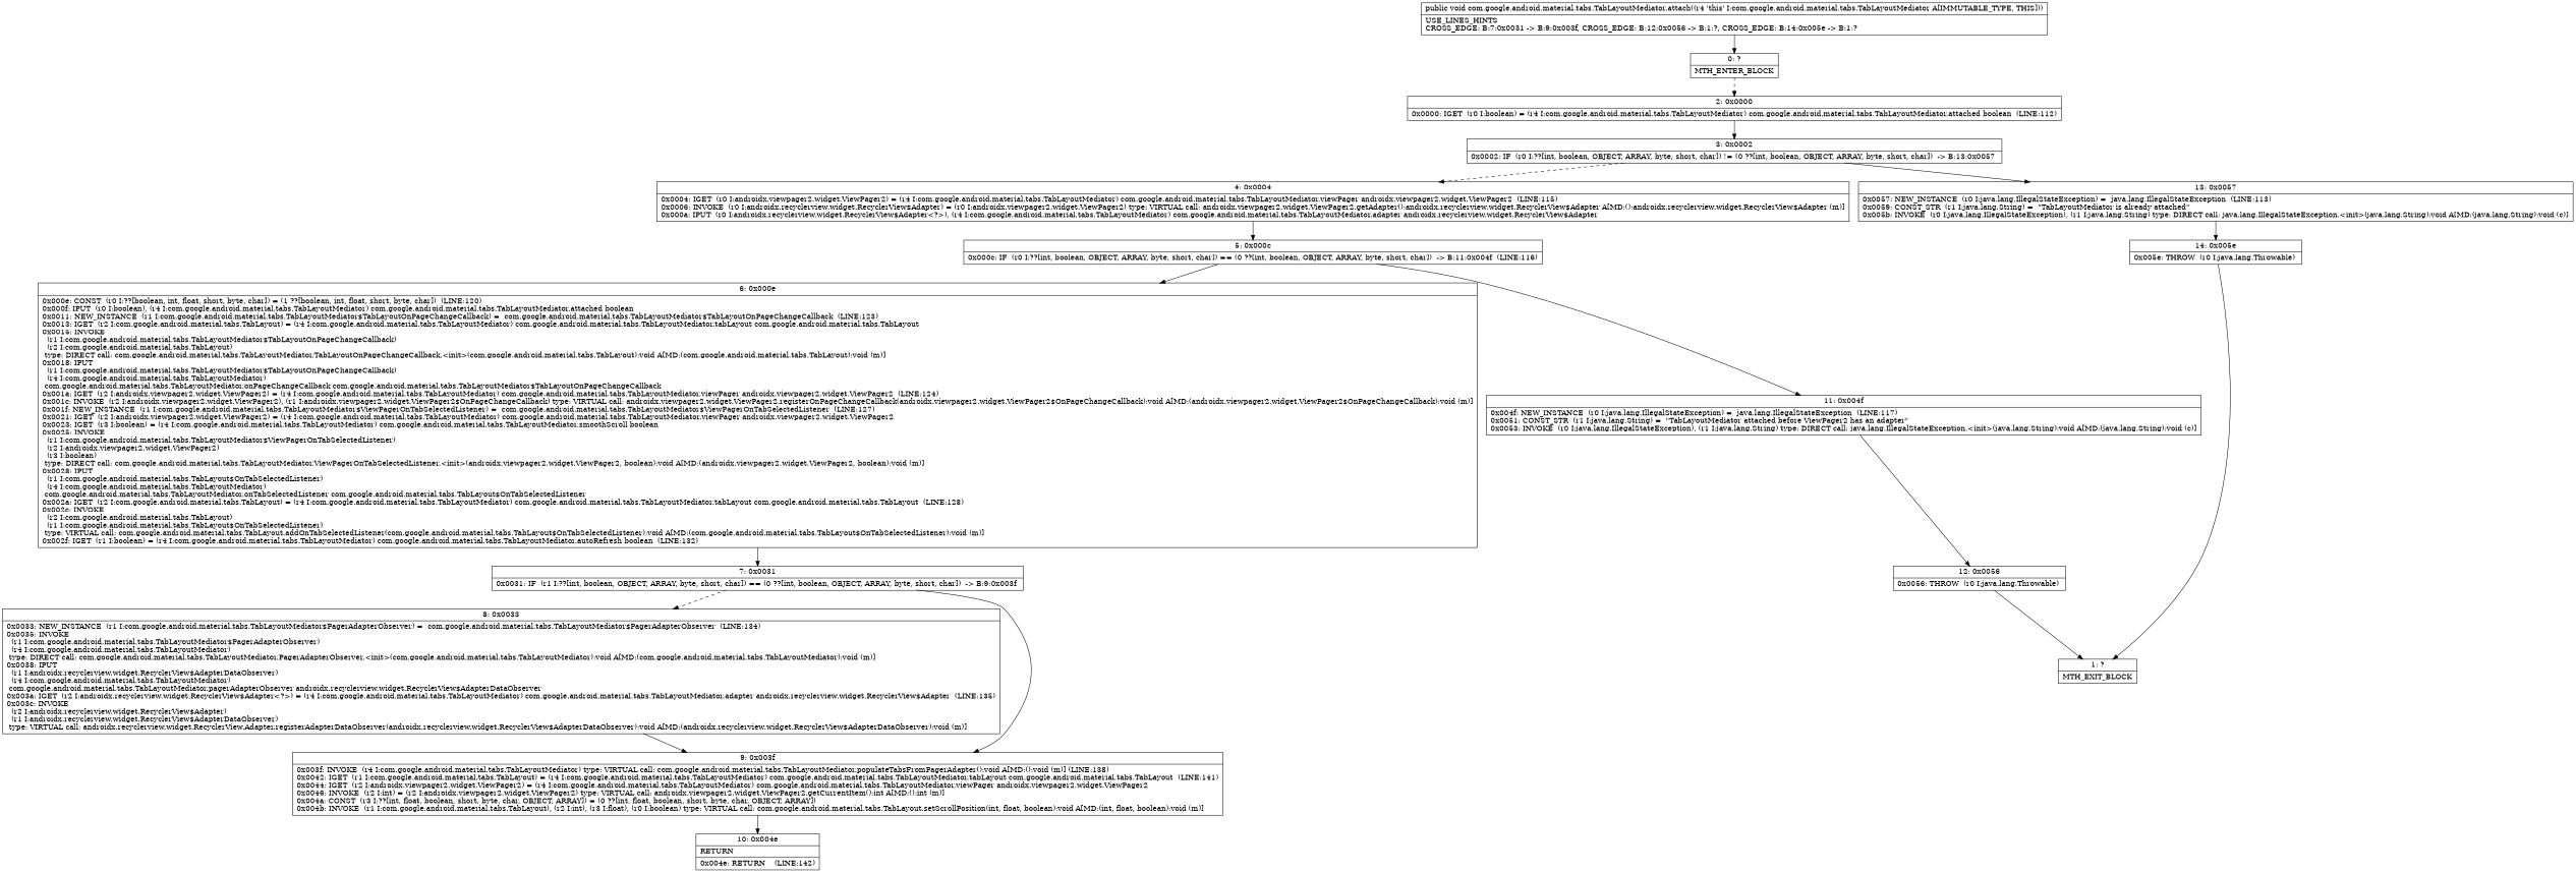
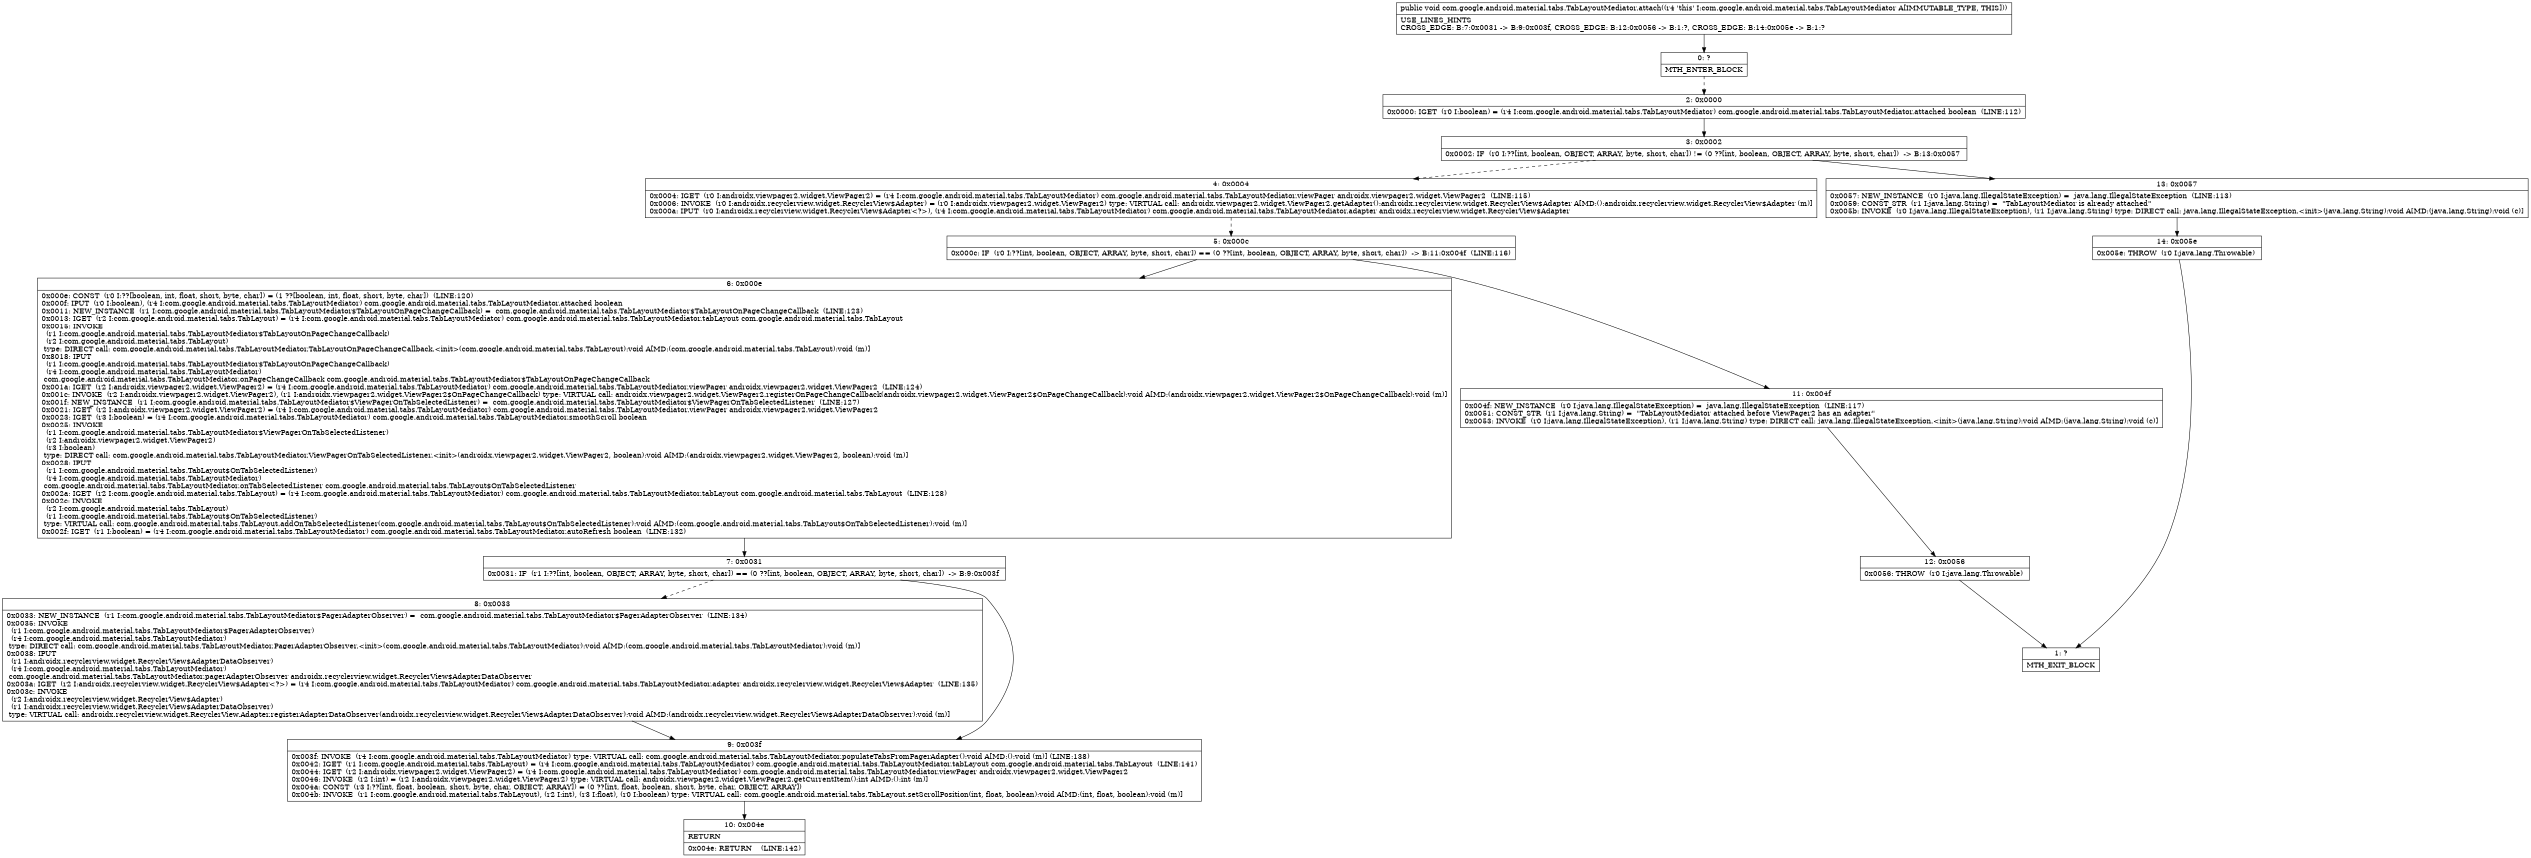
  digraph {
    node [shape=record]
    n1 [label="{0\:\ ?|MTH_ENTER_BLOCK\l}"]
    n2 [label="{2\:\ 0x0000|0x0000: IGET  (r0 I:boolean) = (r4 I:com.google.android.material.tabs.TabLayoutMediator) com.google.android.material.tabs.TabLayoutMediator.attached boolean  (LINE:112)\l}"]
    n3 [label="{3\:\ 0x0002|0x0002: IF  (r0 I:??[int, boolean, OBJECT, ARRAY, byte, short, char]) != (0 ??[int, boolean, OBJECT, ARRAY, byte, short, char])  \-\> B:13:0x0057 \l}"]
    n4 [label="{4\:\ 0x0004|0x0004: IGET  (r0 I:androidx.viewpager2.widget.ViewPager2) = (r4 I:com.google.android.material.tabs.TabLayoutMediator) com.google.android.material.tabs.TabLayoutMediator.viewPager androidx.viewpager2.widget.ViewPager2  (LINE:115)\l0x0006: INVOKE  (r0 I:androidx.recyclerview.widget.RecyclerView$Adapter) = (r0 I:androidx.viewpager2.widget.ViewPager2) type: VIRTUAL call: androidx.viewpager2.widget.ViewPager2.getAdapter():androidx.recyclerview.widget.RecyclerView$Adapter A[MD:():androidx.recyclerview.widget.RecyclerView$Adapter (m)]\l0x000a: IPUT  (r0 I:androidx.recyclerview.widget.RecyclerView$Adapter\<?\>), (r4 I:com.google.android.material.tabs.TabLayoutMediator) com.google.android.material.tabs.TabLayoutMediator.adapter androidx.recyclerview.widget.RecyclerView$Adapter \l}"]
    n5 [label="{13\:\ 0x0057|0x0057: NEW_INSTANCE  (r0 I:java.lang.IllegalStateException) =  java.lang.IllegalStateException  (LINE:113)\l0x0059: CONST_STR  (r1 I:java.lang.String) =  \"TabLayoutMediator is already attached\" \l0x005b: INVOKE  (r0 I:java.lang.IllegalStateException), (r1 I:java.lang.String) type: DIRECT call: java.lang.IllegalStateException.\<init\>(java.lang.String):void A[MD:(java.lang.String):void (c)]\l}"]
    n6 [label="{5\:\ 0x000c|0x000c: IF  (r0 I:??[int, boolean, OBJECT, ARRAY, byte, short, char]) == (0 ??[int, boolean, OBJECT, ARRAY, byte, short, char])  \-\> B:11:0x004f  (LINE:116)\l}"]
    n7 [label="{14\:\ 0x005e|0x005e: THROW  (r0 I:java.lang.Throwable) \l}"]
-   n8 [label="{6\:\ 0x000e|0x000e: CONST  (r0 I:??[boolean, int, float, short, byte, char]) = (1 ??[boolean, int, float, short, byte, char])  (LINE:120)\l0x000f: IPUT  (r0 I:boolean), (r4 I:com.google.android.material.tabs.TabLayoutMediator) com.google.android.material.tabs.TabLayoutMediator.attached boolean \l0x0011: NEW_INSTANCE  (r1 I:com.google.android.material.tabs.TabLayoutMediator$TabLayoutOnPageChangeCallback) =  com.google.android.material.tabs.TabLayoutMediator$TabLayoutOnPageChangeCallback  (LINE:123)\l0x0013: IGET  (r2 I:com.google.android.material.tabs.TabLayout) = (r4 I:com.google.android.material.tabs.TabLayoutMediator) com.google.android.material.tabs.TabLayoutMediator.tabLayout com.google.android.material.tabs.TabLayout \l0x0015: INVOKE  \l  (r1 I:com.google.android.material.tabs.TabLayoutMediator$TabLayoutOnPageChangeCallback)\l  (r2 I:com.google.android.material.tabs.TabLayout)\l type: DIRECT call: com.google.android.material.tabs.TabLayoutMediator.TabLayoutOnPageChangeCallback.\<init\>(com.google.android.material.tabs.TabLayout):void A[MD:(com.google.android.material.tabs.TabLayout):void (m)]\l0x0018: IPUT  \l  (r1 I:com.google.android.material.tabs.TabLayoutMediator$TabLayoutOnPageChangeCallback)\l  (r4 I:com.google.android.material.tabs.TabLayoutMediator)\l com.google.android.material.tabs.TabLayoutMediator.onPageChangeCallback com.google.android.material.tabs.TabLayoutMediator$TabLayoutOnPageChangeCallback \l0x001a: IGET  (r2 I:androidx.viewpager2.widget.ViewPager2) = (r4 I:com.google.android.material.tabs.TabLayoutMediator) com.google.android.material.tabs.TabLayoutMediator.viewPager androidx.viewpager2.widget.ViewPager2  (LINE:124)\l0x001c: INVOKE  (r2 I:androidx.viewpager2.widget.ViewPager2), (r1 I:androidx.viewpager2.widget.ViewPager2$OnPageChangeCallback) type: VIRTUAL call: androidx.viewpager2.widget.ViewPager2.registerOnPageChangeCallback(androidx.viewpager2.widget.ViewPager2$OnPageChangeCallback):void A[MD:(androidx.viewpager2.widget.ViewPager2$OnPageChangeCallback):void (m)]\l0x001f: NEW_INSTANCE  (r1 I:com.google.android.material.tabs.TabLayoutMediator$ViewPagerOnTabSelectedListener) =  com.google.android.material.tabs.TabLayoutMediator$ViewPagerOnTabSelectedListener  (LINE:127)\l0x0021: IGET  (r2 I:androidx.viewpager2.widget.ViewPager2) = (r4 I:com.google.android.material.tabs.TabLayoutMediator) com.google.android.material.tabs.TabLayoutMediator.viewPager androidx.viewpager2.widget.ViewPager2 \l0x0023: IGET  (r3 I:boolean) = (r4 I:com.google.android.material.tabs.TabLayoutMediator) com.google.android.material.tabs.TabLayoutMediator.smoothScroll boolean \l0x0025: INVOKE  \l  (r1 I:com.google.android.material.tabs.TabLayoutMediator$ViewPagerOnTabSelectedListener)\l  (r2 I:androidx.viewpager2.widget.ViewPager2)\l  (r3 I:boolean)\l type: DIRECT call: com.google.android.material.tabs.TabLayoutMediator.ViewPagerOnTabSelectedListener.\<init\>(androidx.viewpager2.widget.ViewPager2, boolean):void A[MD:(androidx.viewpager2.widget.ViewPager2, boolean):void (m)]\l0x0028: IPUT  \l  (r1 I:com.google.android.material.tabs.TabLayout$OnTabSelectedListener)\l  (r4 I:com.google.android.material.tabs.TabLayoutMediator)\l com.google.android.material.tabs.TabLayoutMediator.onTabSelectedListener com.google.android.material.tabs.TabLayout$OnTabSelectedListener \l0x002a: IGET  (r2 I:com.google.android.material.tabs.TabLayout) = (r4 I:com.google.android.material.tabs.TabLayoutMediator) com.google.android.material.tabs.TabLayoutMediator.tabLayout com.google.android.material.tabs.TabLayout  (LINE:128)\l0x002c: INVOKE  \l  (r2 I:com.google.android.material.tabs.TabLayout)\l  (r1 I:com.google.android.material.tabs.TabLayout$OnTabSelectedListener)\l type: VIRTUAL call: com.google.android.material.tabs.TabLayout.addOnTabSelectedListener(com.google.android.material.tabs.TabLayout$OnTabSelectedListener):void A[MD:(com.google.android.material.tabs.TabLayout$OnTabSelectedListener):void (m)]\l0x002f: IGET  (r1 I:boolean) = (r4 I:com.google.android.material.tabs.TabLayoutMediator) com.google.android.material.tabs.TabLayoutMediator.autoRefresh boolean  (LINE:132)\l}"]
+   n8 [label="{6\:\ 0x000e|0x000e: CONST  (r0 I:??[boolean, int, float, short, byte, char]) = (1 ??[boolean, int, float, short, byte, char])  (LINE:120)\l0x000f: IPUT  (r0 I:boolean), (r4 I:com.google.android.material.tabs.TabLayoutMediator) com.google.android.material.tabs.TabLayoutMediator.attached boolean \l0x0011: NEW_INSTANCE  (r1 I:com.google.android.material.tabs.TabLayoutMediator$TabLayoutOnPageChangeCallback) =  com.google.android.material.tabs.TabLayoutMediator$TabLayoutOnPageChangeCallback  (LINE:123)\l0x0013: IGET  (r2 I:com.google.android.material.tabs.TabLayout) = (r4 I:com.google.android.material.tabs.TabLayoutMediator) com.google.android.material.tabs.TabLayoutMediator.tabLayout com.google.android.material.tabs.TabLayout \l0x0015: INVOKE  \l  (r1 I:com.google.android.material.tabs.TabLayoutMediator$TabLayoutOnPageChangeCallback)\l  (r2 I:com.google.android.material.tabs.TabLayout)\l type: DIRECT call: com.google.android.material.tabs.TabLayoutMediator.TabLayoutOnPageChangeCallback.\<init\>(com.google.android.material.tabs.TabLayout):void A[MD:(com.google.android.material.tabs.TabLayout):void (m)]\l0x8018: IPUT  \l  (r1 I:com.google.android.material.tabs.TabLayoutMediator$TabLayoutOnPageChangeCallback)\l  (r4 I:com.google.android.material.tabs.TabLayoutMediator)\l com.google.android.material.tabs.TabLayoutMediator.onPageChangeCallback com.google.android.material.tabs.TabLayoutMediator$TabLayoutOnPageChangeCallback \l0x001a: IGET  (r2 I:androidx.viewpager2.widget.ViewPager2) = (r4 I:com.google.android.material.tabs.TabLayoutMediator) com.google.android.material.tabs.TabLayoutMediator.viewPager androidx.viewpager2.widget.ViewPager2  (LINE:124)\l0x001c: INVOKE  (r2 I:androidx.viewpager2.widget.ViewPager2), (r1 I:androidx.viewpager2.widget.ViewPager2$OnPageChangeCallback) type: VIRTUAL call: androidx.viewpager2.widget.ViewPager2.registerOnPageChangeCallback(androidx.viewpager2.widget.ViewPager2$OnPageChangeCallback):void A[MD:(androidx.viewpager2.widget.ViewPager2$OnPageChangeCallback):void (m)]\l0x001f: NEW_INSTANCE  (r1 I:com.google.android.material.tabs.TabLayoutMediator$ViewPagerOnTabSelectedListener) =  com.google.android.material.tabs.TabLayoutMediator$ViewPagerOnTabSelectedListener  (LINE:127)\l0x0021: IGET  (r2 I:androidx.viewpager2.widget.ViewPager2) = (r4 I:com.google.android.material.tabs.TabLayoutMediator) com.google.android.material.tabs.TabLayoutMediator.viewPager androidx.viewpager2.widget.ViewPager2 \l0x0023: IGET  (r3 I:boolean) = (r4 I:com.google.android.material.tabs.TabLayoutMediator) com.google.android.material.tabs.TabLayoutMediator.smoothScroll boolean \l0x0025: INVOKE  \l  (r1 I:com.google.android.material.tabs.TabLayoutMediator$ViewPagerOnTabSelectedListener)\l  (r2 I:androidx.viewpager2.widget.ViewPager2)\l  (r3 I:boolean)\l type: DIRECT call: com.google.android.material.tabs.TabLayoutMediator.ViewPagerOnTabSelectedListener.\<init\>(androidx.viewpager2.widget.ViewPager2, boolean):void A[MD:(androidx.viewpager2.widget.ViewPager2, boolean):void (m)]\l0x0028: IPUT  \l  (r1 I:com.google.android.material.tabs.TabLayout$OnTabSelectedListener)\l  (r4 I:com.google.android.material.tabs.TabLayoutMediator)\l com.google.android.material.tabs.TabLayoutMediator.onTabSelectedListener com.google.android.material.tabs.TabLayout$OnTabSelectedListener \l0x002a: IGET  (r2 I:com.google.android.material.tabs.TabLayout) = (r4 I:com.google.android.material.tabs.TabLayoutMediator) com.google.android.material.tabs.TabLayoutMediator.tabLayout com.google.android.material.tabs.TabLayout  (LINE:128)\l0x002c: INVOKE  \l  (r2 I:com.google.android.material.tabs.TabLayout)\l  (r1 I:com.google.android.material.tabs.TabLayout$OnTabSelectedListener)\l type: VIRTUAL call: com.google.android.material.tabs.TabLayout.addOnTabSelectedListener(com.google.android.material.tabs.TabLayout$OnTabSelectedListener):void A[MD:(com.google.android.material.tabs.TabLayout$OnTabSelectedListener):void (m)]\l0x002f: IGET  (r1 I:boolean) = (r4 I:com.google.android.material.tabs.TabLayoutMediator) com.google.android.material.tabs.TabLayoutMediator.autoRefresh boolean  (LINE:132)\l}"]
    n9 [label="{11\:\ 0x004f|0x004f: NEW_INSTANCE  (r0 I:java.lang.IllegalStateException) =  java.lang.IllegalStateException  (LINE:117)\l0x0051: CONST_STR  (r1 I:java.lang.String) =  \"TabLayoutMediator attached before ViewPager2 has an adapter\" \l0x0053: INVOKE  (r0 I:java.lang.IllegalStateException), (r1 I:java.lang.String) type: DIRECT call: java.lang.IllegalStateException.\<init\>(java.lang.String):void A[MD:(java.lang.String):void (c)]\l}"]
    n10 [label="{7\:\ 0x0031|0x0031: IF  (r1 I:??[int, boolean, OBJECT, ARRAY, byte, short, char]) == (0 ??[int, boolean, OBJECT, ARRAY, byte, short, char])  \-\> B:9:0x003f \l}"]
    n11 [label="{12\:\ 0x0056|0x0056: THROW  (r0 I:java.lang.Throwable) \l}"]
    n12 [label="{8\:\ 0x0033|0x0033: NEW_INSTANCE  (r1 I:com.google.android.material.tabs.TabLayoutMediator$PagerAdapterObserver) =  com.google.android.material.tabs.TabLayoutMediator$PagerAdapterObserver  (LINE:134)\l0x0035: INVOKE  \l  (r1 I:com.google.android.material.tabs.TabLayoutMediator$PagerAdapterObserver)\l  (r4 I:com.google.android.material.tabs.TabLayoutMediator)\l type: DIRECT call: com.google.android.material.tabs.TabLayoutMediator.PagerAdapterObserver.\<init\>(com.google.android.material.tabs.TabLayoutMediator):void A[MD:(com.google.android.material.tabs.TabLayoutMediator):void (m)]\l0x0038: IPUT  \l  (r1 I:androidx.recyclerview.widget.RecyclerView$AdapterDataObserver)\l  (r4 I:com.google.android.material.tabs.TabLayoutMediator)\l com.google.android.material.tabs.TabLayoutMediator.pagerAdapterObserver androidx.recyclerview.widget.RecyclerView$AdapterDataObserver \l0x003a: IGET  (r2 I:androidx.recyclerview.widget.RecyclerView$Adapter\<?\>) = (r4 I:com.google.android.material.tabs.TabLayoutMediator) com.google.android.material.tabs.TabLayoutMediator.adapter androidx.recyclerview.widget.RecyclerView$Adapter  (LINE:135)\l0x003c: INVOKE  \l  (r2 I:androidx.recyclerview.widget.RecyclerView$Adapter)\l  (r1 I:androidx.recyclerview.widget.RecyclerView$AdapterDataObserver)\l type: VIRTUAL call: androidx.recyclerview.widget.RecyclerView.Adapter.registerAdapterDataObserver(androidx.recyclerview.widget.RecyclerView$AdapterDataObserver):void A[MD:(androidx.recyclerview.widget.RecyclerView$AdapterDataObserver):void (m)]\l}"]
    n13 [label="{9\:\ 0x003f|0x003f: INVOKE  (r4 I:com.google.android.material.tabs.TabLayoutMediator) type: VIRTUAL call: com.google.android.material.tabs.TabLayoutMediator.populateTabsFromPagerAdapter():void A[MD:():void (m)] (LINE:138)\l0x0042: IGET  (r1 I:com.google.android.material.tabs.TabLayout) = (r4 I:com.google.android.material.tabs.TabLayoutMediator) com.google.android.material.tabs.TabLayoutMediator.tabLayout com.google.android.material.tabs.TabLayout  (LINE:141)\l0x0044: IGET  (r2 I:androidx.viewpager2.widget.ViewPager2) = (r4 I:com.google.android.material.tabs.TabLayoutMediator) com.google.android.material.tabs.TabLayoutMediator.viewPager androidx.viewpager2.widget.ViewPager2 \l0x0046: INVOKE  (r2 I:int) = (r2 I:androidx.viewpager2.widget.ViewPager2) type: VIRTUAL call: androidx.viewpager2.widget.ViewPager2.getCurrentItem():int A[MD:():int (m)]\l0x004a: CONST  (r3 I:??[int, float, boolean, short, byte, char, OBJECT, ARRAY]) = (0 ??[int, float, boolean, short, byte, char, OBJECT, ARRAY]) \l0x004b: INVOKE  (r1 I:com.google.android.material.tabs.TabLayout), (r2 I:int), (r3 I:float), (r0 I:boolean) type: VIRTUAL call: com.google.android.material.tabs.TabLayout.setScrollPosition(int, float, boolean):void A[MD:(int, float, boolean):void (m)]\l}"]
    n14 [label="{10\:\ 0x004e|RETURN\l|0x004e: RETURN    (LINE:142)\l}"]
    n15 [label="{1\:\ ?|MTH_EXIT_BLOCK\l}"]
    n16 [label="{public void com.google.android.material.tabs.TabLayoutMediator.attach((r4 'this' I:com.google.android.material.tabs.TabLayoutMediator A[IMMUTABLE_TYPE, THIS]))  | USE_LINES_HINTS\lCROSS_EDGE: B:7:0x0031 \-\> B:9:0x003f, CROSS_EDGE: B:12:0x0056 \-\> B:1:?, CROSS_EDGE: B:14:0x005e \-\> B:1:?\l}"]
    n1 -> n2 [style=dashed]
    n2 -> n3
    n3 -> n4 [style=dashed]
    n3 -> n5
-   n4 -> n6
+   n4 -> n6 [style=dashed]
    n5 -> n7
    n6 -> n8 [style=solid]
    n6 -> n9
    n7 -> n15
    n8 -> n10
    n9 -> n11
    n10 -> n12 [style=dashed]
    n10 -> n13
    n11 -> n15
    n12 -> n13
    n13 -> n14
    n16 -> n1
  }
